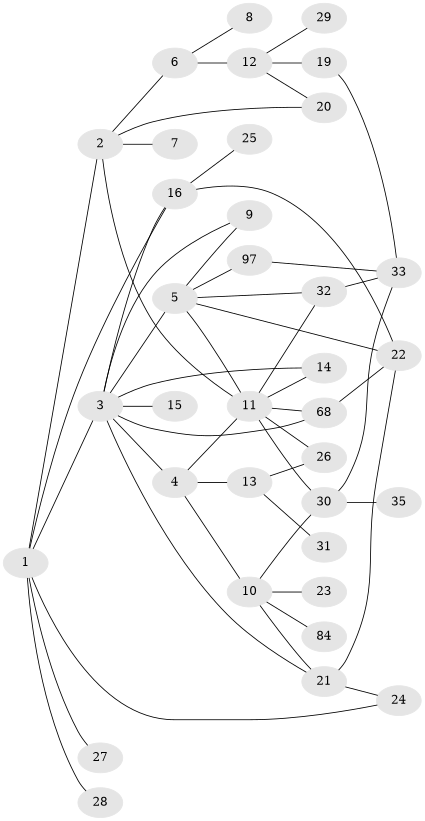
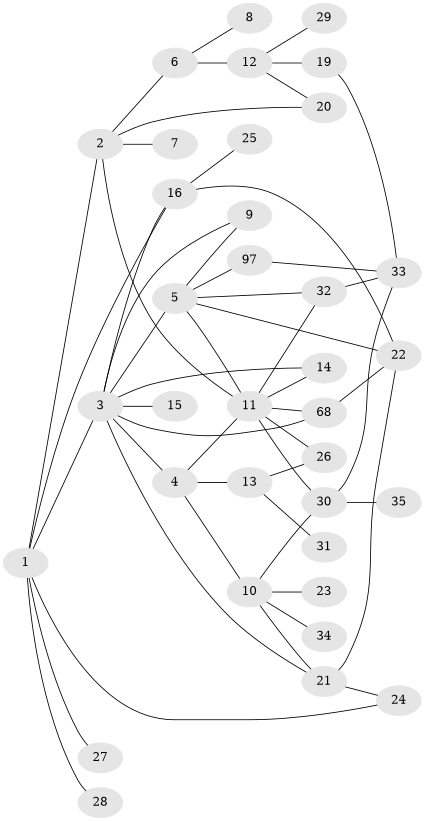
  graph {
    rankdir=LR
    node [color=gray90 style=filled]
    edge [weight=1.0]
    1
    2
    3
    16
    24
    27
    28
    6
    7
    11
    20
    4
    5
    9
    14
    15
    n17 [label=68]
    21
    22
    25
    8
    12
    32
    30
    26
    10
    13
    n28 [label=97]
    23
-   34 [label=84]
+   34
    31
    33
    19
    29
    35
    1 -- 2
    1 -- 3
    1 -- 16
    1 -- 24
    1 -- 27
    1 -- 28
    2 -- 6
    2 -- 7
    2 -- 11
    2 -- 20
    3 -- 16
    3 -- 4
    3 -- 5
    3 -- 9
    3 -- 14
    3 -- 15
    3 -- n17
    3 -- 21
    16 -- 22
    16 -- 25
    6 -- 8
    6 -- 12
    11 -- 14
    11 -- n17
    11 -- 32
    11 -- 30
    11 -- 26
    4 -- 11
    4 -- 10
    4 -- 13
    5 -- 11
    5 -- 9
    5 -- 22 [weight=2.0]
    5 -- 32
    5 -- n28
    n17 -- 22 [weight=2.0]
    21 -- 24
    21 -- 22
    12 -- 20
    12 -- 19
    12 -- 29
    32 -- 33
    30 -- 33
    30 -- 35
    10 -- 21
    10 -- 30
    10 -- 23
    10 -- 34
    13 -- 26
    13 -- 31
    n28 -- 33
    19 -- 33
  }
